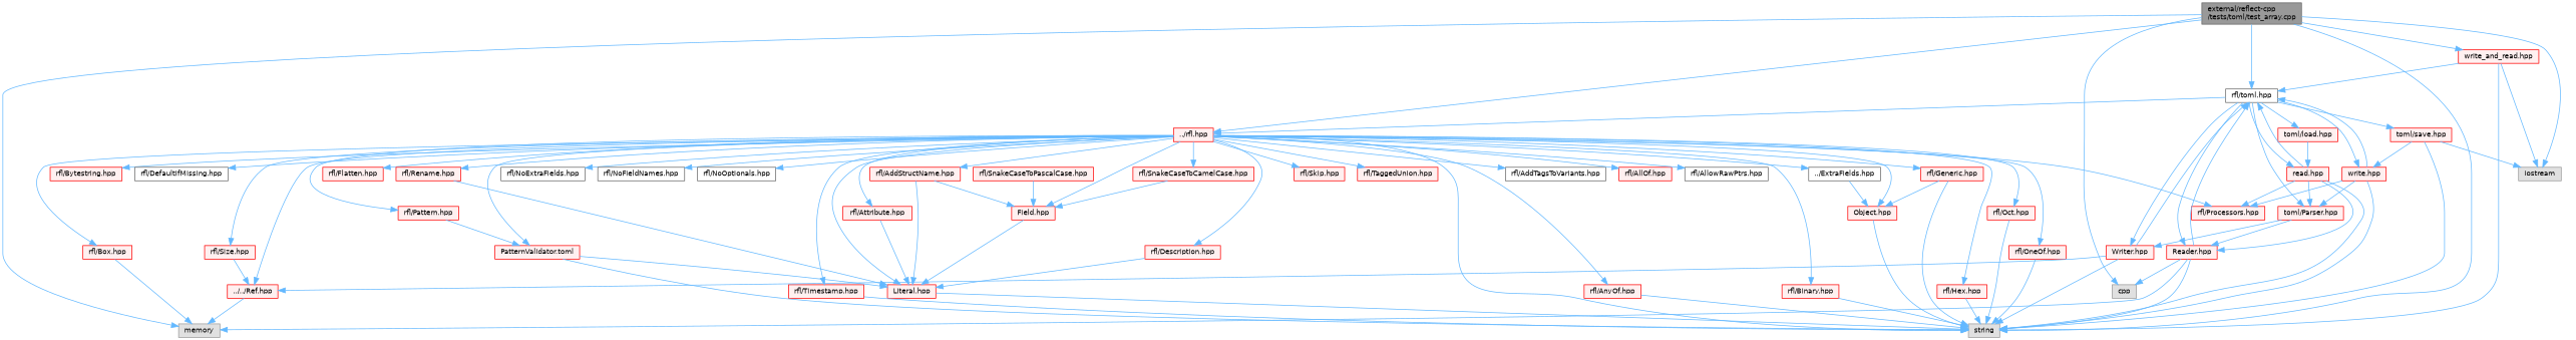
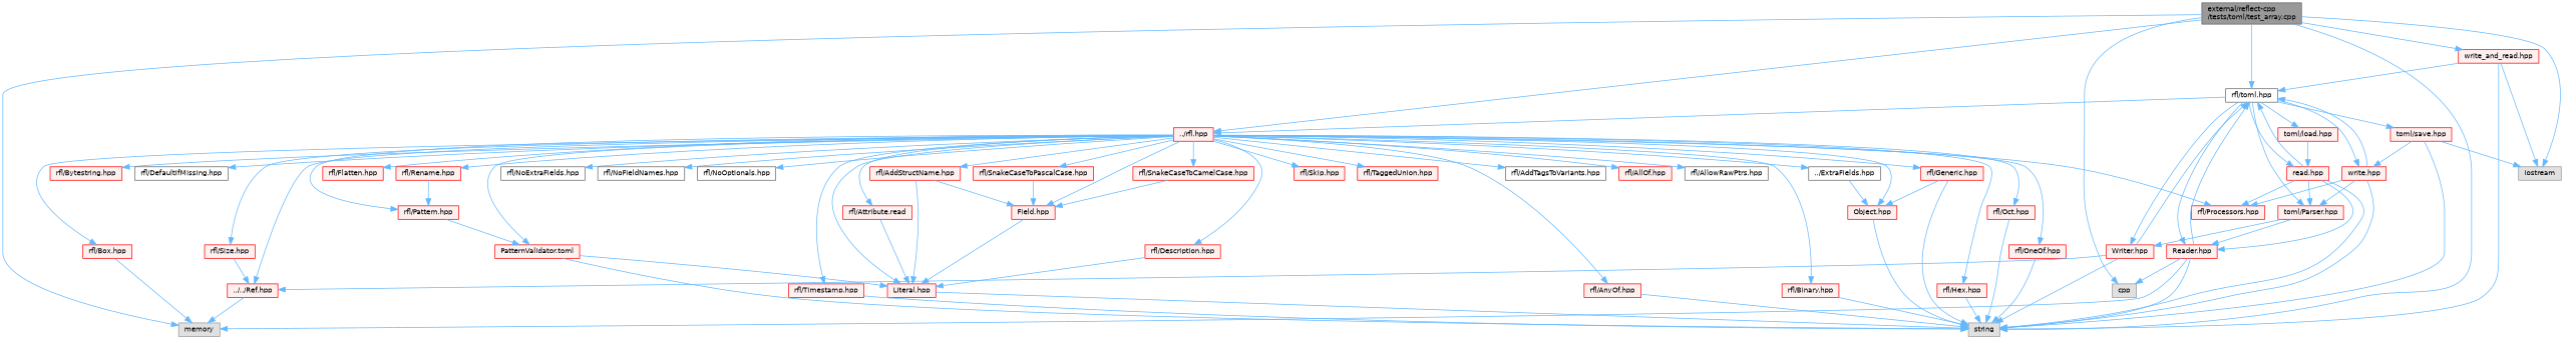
  digraph {
    node [color=red fillcolor="#FFF0F0" fontname=Helvetica fontsize=10 shape=box style=filled]
    edge [color=steelblue1 fontname=Helvetica fontsize=10 labelfontname=Helvetica labelfontsize=10 style=solid]
    n1 [color=gray40 fillcolor=grey60 fontcolor=black height=0.2 label="external/reflect-cpp\l/tests/toml/test_array.cpp" width=0.4]
    n2 [color=grey60 fillcolor="#E0E0E0" height=0.2 label=cpp width=0.4]
    n3 [color=grey60 fillcolor="#E0E0E0" height=0.2 label=iostream width=0.4]
    n4 [color=grey60 fillcolor="#E0E0E0" height=0.2 label=memory width=0.4]
    n5 [color=grey40 fillcolor=white height=0.2 label="rfl/toml.hpp" width=0.4]
    n6 [height=0.2 label="../rfl.hpp" width=0.4]
    n7 [color=grey60 fillcolor="#E0E0E0" height=0.2 label=string width=0.4]
    n8 [height=0.2 label="write_and_read.hpp" width=0.4]
    n9 [height=0.2 label="toml/Parser.hpp" width=0.4]
    n10 [height=0.2 label="Reader.hpp" width=0.4]
    n11 [height=0.2 label="Writer.hpp" width=0.4]
    n12 [height=0.2 label="toml/load.hpp" width=0.4]
    n13 [height=0.2 label="read.hpp" width=0.4]
    n14 [height=0.2 label="toml/save.hpp" width=0.4]
    n15 [height=0.2 label="write.hpp" width=0.4]
    n16 [height=0.2 label="rfl/AddStructName.hpp" width=0.4]
    n17 [height=0.2 label="Field.hpp" width=0.4]
    n18 [height=0.2 label="Literal.hpp" width=0.4]
    n19 [color=grey40 fillcolor=white height=0.2 label="rfl/AddTagsToVariants.hpp" width=0.4]
    n20 [height=0.2 label="rfl/AllOf.hpp" width=0.4]
    n21 [color=grey40 fillcolor=white height=0.2 label="rfl/AllowRawPtrs.hpp" width=0.4]
    n22 [height=0.2 label="rfl/AnyOf.hpp" width=0.4]
-   n23 [height=0.2 label="rfl/Attribute.hpp" width=0.4]
+   n23 [height=0.2 label="rfl/Attribute.read" width=0.4]
    n24 [height=0.2 label="rfl/Binary.hpp" width=0.4]
    n25 [height=0.2 label="rfl/Box.hpp" width=0.4]
    n26 [height=0.2 label="rfl/Bytestring.hpp" width=0.4]
    n27 [color=grey40 fillcolor=white height=0.2 label="rfl/DefaultIfMissing.hpp" width=0.4]
    n28 [height=0.2 label="rfl/Description.hpp" width=0.4]
    n29 [color=grey40 fillcolor=white height=0.2 label="../ExtraFields.hpp" width=0.4]
    n30 [height=0.2 label="Object.hpp" width=0.4]
    n31 [height=0.2 label="rfl/Flatten.hpp" width=0.4]
    n32 [height=0.2 label="rfl/Generic.hpp" width=0.4]
    n33 [height=0.2 label="rfl/Hex.hpp" width=0.4]
    n34 [color=grey40 fillcolor=white height=0.2 label="rfl/NoExtraFields.hpp" width=0.4]
    n35 [color=grey40 fillcolor=white height=0.2 label="rfl/NoFieldNames.hpp" width=0.4]
    n36 [color=grey40 fillcolor=white height=0.2 label="rfl/NoOptionals.hpp" width=0.4]
    n37 [height=0.2 label="rfl/Oct.hpp" width=0.4]
    n38 [height=0.2 label="rfl/OneOf.hpp" width=0.4]
    n39 [height=0.2 label="rfl/Pattern.hpp" width=0.4]
    n40 [height=0.2 label="PatternValidator.toml" width=0.4]
    n41 [height=0.2 label="rfl/Processors.hpp" width=0.4]
    n42 [height=0.2 label="../../Ref.hpp" width=0.4]
    n43 [height=0.2 label="rfl/Rename.hpp" width=0.4]
    n44 [height=0.2 label="rfl/Size.hpp" width=0.4]
    n45 [height=0.2 label="rfl/Skip.hpp" width=0.4]
    n46 [height=0.2 label="rfl/SnakeCaseToCamelCase.hpp" width=0.4]
    n47 [height=0.2 label="rfl/SnakeCaseToPascalCase.hpp" width=0.4]
    n48 [height=0.2 label="rfl/TaggedUnion.hpp" width=0.4]
    n49 [height=0.2 label="rfl/Timestamp.hpp" width=0.4]
    n1 -> n2
    n1 -> n3
    n1 -> n4
    n1 -> n5
    n1 -> n6
    n1 -> n7
    n1 -> n8
    n5 -> n6
    n5 -> n9
    n5 -> n10
    n5 -> n11
    n5 -> n12
    n5 -> n13
    n5 -> n14
    n5 -> n15
    n6 -> n16
    n6 -> n17
    n6 -> n18
    n6 -> n19
    n6 -> n20
    n6 -> n21
    n6 -> n22
    n6 -> n23
    n6 -> n24
    n6 -> n25
    n6 -> n26
    n6 -> n27
    n6 -> n28
    n6 -> n29
    n6 -> n30
    n6 -> n31
    n6 -> n32
    n6 -> n33
    n6 -> n34
    n6 -> n35
    n6 -> n36
    n6 -> n37
    n6 -> n38
    n6 -> n39
    n6 -> n40
    n6 -> n41
    n6 -> n42
    n6 -> n43
    n6 -> n44
    n6 -> n45
    n6 -> n46
-   n6 -> n7
+   n6 -> n47
    n6 -> n48
    n6 -> n49
    n8 -> n3
    n8 -> n5
    n8 -> n7
    n9 -> n10
    n9 -> n11
    n10 -> n2
    n10 -> n4
    n10 -> n5
    n10 -> n7
    n11 -> n5
    n11 -> n7
    n11 -> n42
    n12 -> n13
    n13 -> n5
    n13 -> n7
    n13 -> n9
    n13 -> n10
    n13 -> n41
    n14 -> n3
    n14 -> n7
    n14 -> n15
    n15 -> n5
    n15 -> n7
    n15 -> n9
    n15 -> n41
    n16 -> n17
    n16 -> n18
    n17 -> n18
    n18 -> n7
    n22 -> n7
    n23 -> n18
    n24 -> n7
    n25 -> n4
    n28 -> n18
    n29 -> n30
    n30 -> n7
    n32 -> n7
    n32 -> n30
    n33 -> n7
    n37 -> n7
    n38 -> n7
    n39 -> n40
    n40 -> n7
    n40 -> n18
    n42 -> n4
-   n43 -> n18
+   n43 -> n39
    n44 -> n42
    n46 -> n17
    n47 -> n17
    n49 -> n7
  }
